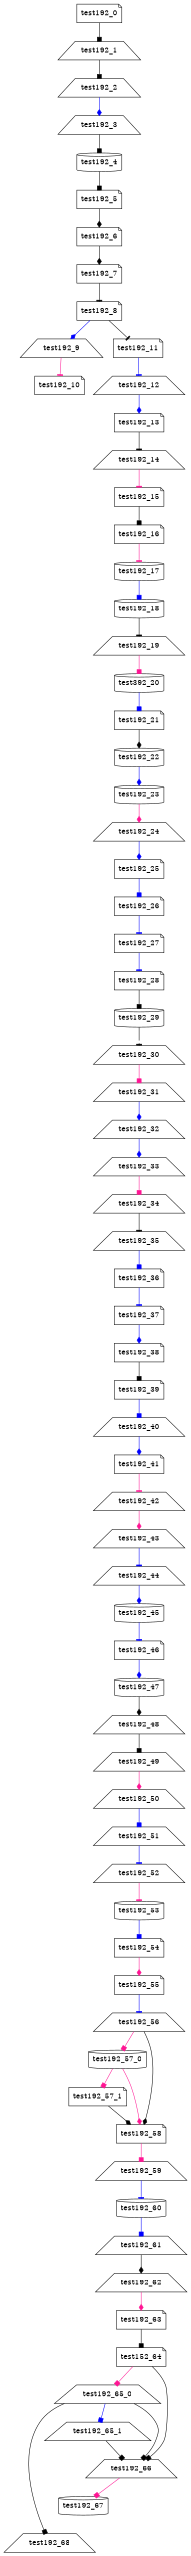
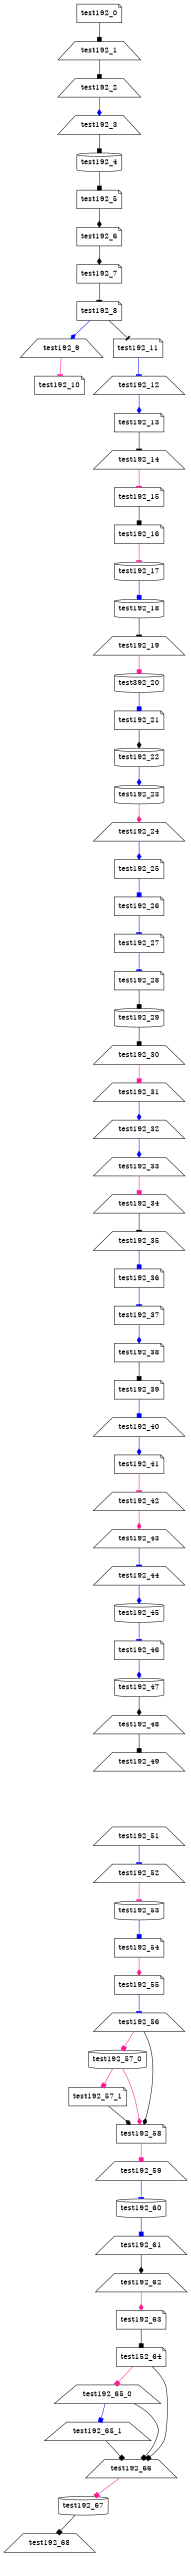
  digraph {
    node [shape=trapezium]
    edge [arrowhead=box color=blue]
    test192_0 [shape=note]
    test192_1
    test192_2
    test192_3
    test192_4 [shape=cylinder]
    test192_5 [shape=note]
    test192_6 [shape=note]
    test192_7 [shape=note]
    test192_8 [shape=note]
    test192_9
    test192_11 [shape=note]
    test192_10 [shape=note]
    test192_12
    test192_13 [shape=note]
    test192_14
    test192_15 [shape=note]
    test192_16 [shape=note]
    test192_17 [shape=cylinder]
    test192_18 [shape=cylinder]
    test192_19
    n21 [label=test392_20 shape=cylinder]
    test192_21 [shape=note]
    test192_22 [shape=cylinder]
    test192_23 [shape=cylinder]
    test192_24
    test192_25 [shape=note]
    test192_26 [shape=note]
    test192_27 [shape=note]
    test192_28 [shape=note]
    test192_29 [shape=cylinder]
    test192_30
    test192_31
    test192_32
    test192_33
    test192_34
    test192_35
    test192_36 [shape=note]
    test192_37 [shape=note]
    test192_38 [shape=note]
    test192_39 [shape=note]
    test192_40
    test192_41 [shape=note]
    test192_42
    test192_43
    test192_44
    test192_45 [shape=cylinder]
    test192_46 [shape=note]
    test192_47 [shape=cylinder]
    test192_48
    test192_49
-   test192_50
    test192_51
    test192_52
    test192_53 [shape=cylinder]
    test192_54 [shape=note]
    test192_55 [shape=note]
    test192_56
    test192_57_0 [shape=cylinder]
    test192_58 [shape=note]
    test192_57_1 [shape=note]
    test192_59
    test192_60 [shape=cylinder]
    test192_61
    test192_62
    test192_63 [shape=note]
    n66 [label=test152_64 shape=note]
    test192_65_0
    test192_66
    test192_65_1
    test192_67 [shape=cylinder]
    test192_68
    test192_0 -> test192_1 [color=black]
    test192_1 -> test192_2 [color=black]
    test192_2 -> test192_3 [arrowhead=diamond]
    test192_3 -> test192_4 [color=black]
    test192_4 -> test192_5 [color=black]
    test192_5 -> test192_6 [arrowhead=diamond color=black]
    test192_6 -> test192_7 [arrowhead=diamond color=black]
    test192_7 -> test192_8 [arrowhead=tee color=black]
    test192_8 -> test192_9 [arrowhead=diamond]
    test192_8 -> test192_11 [arrowhead=tee color=black]
    test192_9 -> test192_10 [arrowhead=tee color=deeppink]
    test192_11 -> test192_12 [arrowhead=tee]
    test192_12 -> test192_13 [arrowhead=diamond]
    test192_13 -> test192_14 [arrowhead=tee color=black]
    test192_14 -> test192_15 [arrowhead=tee color=deeppink]
    test192_15 -> test192_16 [color=black]
    test192_16 -> test192_17 [arrowhead=tee color=deeppink]
    test192_17 -> test192_18
    test192_18 -> test192_19 [arrowhead=tee color=black]
    test192_19 -> n21 [color=deeppink]
    n21 -> test192_21
    test192_21 -> test192_22 [arrowhead=diamond color=black]
    test192_22 -> test192_23 [arrowhead=diamond]
    test192_23 -> test192_24 [arrowhead=diamond color=deeppink]
    test192_24 -> test192_25 [arrowhead=diamond]
    test192_25 -> test192_26
    test192_26 -> test192_27 [arrowhead=tee]
    test192_27 -> test192_28 [arrowhead=tee]
    test192_28 -> test192_29 [color=black]
-   test192_29 -> test192_30 [arrowhead=tee color=black]
+   test192_29 -> test192_30 [color=black]
    test192_30 -> test192_31 [color=deeppink]
    test192_31 -> test192_32 [arrowhead=diamond]
    test192_32 -> test192_33 [arrowhead=diamond]
    test192_33 -> test192_34 [color=deeppink]
    test192_34 -> test192_35 [arrowhead=tee color=black]
    test192_35 -> test192_36
    test192_36 -> test192_37 [arrowhead=tee]
    test192_37 -> test192_38 [arrowhead=diamond]
    test192_38 -> test192_39 [color=black]
    test192_39 -> test192_40
    test192_40 -> test192_41 [arrowhead=diamond]
    test192_41 -> test192_42 [arrowhead=tee color=deeppink]
    test192_42 -> test192_43 [arrowhead=diamond color=deeppink]
    test192_43 -> test192_44 [arrowhead=tee]
    test192_44 -> test192_45 [arrowhead=diamond]
    test192_45 -> test192_46 [arrowhead=tee]
    test192_46 -> test192_47 [arrowhead=diamond]
    test192_47 -> test192_48 [arrowhead=diamond color=black]
    test192_48 -> test192_49 [color=black]
-   test192_49 -> test192_50 [arrowhead=diamond color=deeppink]
-   test192_50 -> test192_51
    test192_51 -> test192_52 [arrowhead=tee]
    test192_52 -> test192_53 [arrowhead=tee color=deeppink]
    test192_53 -> test192_54
    test192_54 -> test192_55 [arrowhead=diamond color=deeppink]
    test192_55 -> test192_56 [arrowhead=tee]
    test192_56 -> test192_57_0 [color=deeppink]
    test192_56 -> test192_58 [arrowhead=diamond color=black]
    test192_57_0 -> test192_58 [arrowhead=diamond color=deeppink]
    test192_57_0 -> test192_57_1 [color=deeppink]
    test192_58 -> test192_59 [color=deeppink]
    test192_57_1 -> test192_58 [arrowhead=diamond color=black]
    test192_59 -> test192_60 [arrowhead=tee]
    test192_60 -> test192_61
    test192_61 -> test192_62 [arrowhead=diamond color=black]
    test192_62 -> test192_63 [arrowhead=diamond color=deeppink]
    test192_63 -> n66 [color=black]
    n66 -> test192_65_0 [color=deeppink]
    n66 -> test192_66 [color=black]
    test192_65_0 -> test192_66 [color=black]
    test192_65_0 -> test192_65_1
    test192_66 -> test192_67 [color=deeppink]
    test192_65_1 -> test192_66 [color=black]
-   test192_65_0 -> test192_68 [color=black]
+   test192_67 -> test192_68 [color=black]
  }
